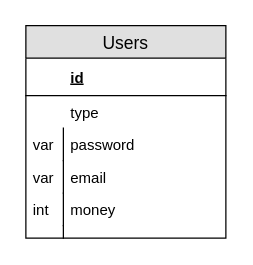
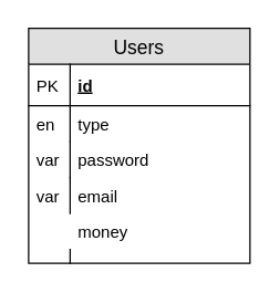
  <mxCell id="0" />
  <mxCell id="1" parent="0" />
  <mxCell id="2" value="Users" style="swimlane;fontStyle=0;childLayout=stackLayout;horizontal=1;startSize=26;fillColor=#e0e0e0;horizontalStack=0;resizeParent=1;resizeParentMax=0;resizeLast=0;collapsible=1;marginBottom=0;swimlaneFillColor=#ffffff;align=center;fontSize=14;" vertex="1" parent="1"><mxGeometry x="20" y="20" width="160" height="170" as="geometry" /></mxCell>
  <mxCell id="3" value="id" style="shape=partialRectangle;top=0;left=0;right=0;bottom=1;align=left;verticalAlign=middle;fillColor=none;spacingLeft=34;spacingRight=4;overflow=hidden;rotatable=0;points=[[0,0.5],[1,0.5]];portConstraint=eastwest;dropTarget=0;fontStyle=5;fontSize=12;" vertex="1" parent="2"><mxGeometry y="26" width="160" height="30" as="geometry" /></mxCell>
+ <mxCell id="4" value="PK" style="shape=partialRectangle;top=0;left=0;bottom=0;fillColor=none;align=left;verticalAlign=middle;spacingLeft=4;spacingRight=4;overflow=hidden;rotatable=0;points=[];portConstraint=eastwest;part=1;fontSize=12;" vertex="1" connectable="0" parent="3"><mxGeometry width="30" height="30" as="geometry" /></mxCell>
  <mxCell id="5" value="type" style="shape=partialRectangle;top=0;left=0;right=0;bottom=0;align=left;verticalAlign=top;fillColor=none;spacingLeft=34;spacingRight=4;overflow=hidden;rotatable=0;points=[[0,0.5],[1,0.5]];portConstraint=eastwest;dropTarget=0;fontSize=12;" vertex="1" parent="2"><mxGeometry y="56" width="160" height="26" as="geometry" /></mxCell>
+ <mxCell id="6" value="en" style="shape=partialRectangle;top=0;left=0;bottom=0;fillColor=none;align=left;verticalAlign=top;spacingLeft=4;spacingRight=4;overflow=hidden;rotatable=0;points=[];portConstraint=eastwest;part=1;fontSize=12;" vertex="1" connectable="0" parent="5"><mxGeometry width="30" height="26" as="geometry" /></mxCell>
  <mxCell id="7" value="password" style="shape=partialRectangle;top=0;left=0;right=0;bottom=0;align=left;verticalAlign=top;fillColor=none;spacingLeft=34;spacingRight=4;overflow=hidden;rotatable=0;points=[[0,0.5],[1,0.5]];portConstraint=eastwest;dropTarget=0;fontSize=12;" vertex="1" parent="2"><mxGeometry y="82" width="160" height="26" as="geometry" /></mxCell>
  <mxCell id="8" value="var" style="shape=partialRectangle;top=0;left=0;bottom=0;fillColor=none;align=left;verticalAlign=top;spacingLeft=4;spacingRight=4;overflow=hidden;rotatable=0;points=[];portConstraint=eastwest;part=1;fontSize=12;" vertex="1" connectable="0" parent="7"><mxGeometry width="30" height="26" as="geometry" /></mxCell>
  <mxCell id="9" value="email" style="shape=partialRectangle;top=0;left=0;right=0;bottom=0;align=left;verticalAlign=top;fillColor=none;spacingLeft=34;spacingRight=4;overflow=hidden;rotatable=0;points=[[0,0.5],[1,0.5]];portConstraint=eastwest;dropTarget=0;fontSize=12;" vertex="1" parent="2"><mxGeometry y="108" width="160" height="26" as="geometry" /></mxCell>
  <mxCell id="10" value="var" style="shape=partialRectangle;top=0;left=0;bottom=0;fillColor=none;align=left;verticalAlign=top;spacingLeft=4;spacingRight=4;overflow=hidden;rotatable=0;points=[];portConstraint=eastwest;part=1;fontSize=12;" vertex="1" connectable="0" parent="9"><mxGeometry width="30" height="26" as="geometry" /></mxCell>
  <mxCell id="11" value="money" style="shape=partialRectangle;top=0;left=0;right=0;bottom=0;align=left;verticalAlign=top;fillColor=none;spacingLeft=34;spacingRight=4;overflow=hidden;rotatable=0;points=[[0,0.5],[1,0.5]];portConstraint=eastwest;dropTarget=0;fontSize=12;" vertex="1" parent="2"><mxGeometry y="134" width="160" height="26" as="geometry" /></mxCell>
- <mxCell id="12" value="int" style="shape=partialRectangle;top=0;left=0;bottom=0;fillColor=none;align=left;verticalAlign=top;spacingLeft=4;spacingRight=4;overflow=hidden;rotatable=0;points=[];portConstraint=eastwest;part=1;fontSize=12;" vertex="1" connectable="0" parent="11"><mxGeometry width="30" height="26" as="geometry" /></mxCell>
  <mxCell id="13" value="" style="shape=partialRectangle;top=0;left=0;right=0;bottom=0;align=left;verticalAlign=top;fillColor=none;spacingLeft=34;spacingRight=4;overflow=hidden;rotatable=0;points=[[0,0.5],[1,0.5]];portConstraint=eastwest;dropTarget=0;fontSize=12;" vertex="1" parent="2"><mxGeometry y="160" width="160" height="10" as="geometry" /></mxCell>
  <mxCell id="14" value="" style="shape=partialRectangle;top=0;left=0;bottom=0;fillColor=none;align=left;verticalAlign=top;spacingLeft=4;spacingRight=4;overflow=hidden;rotatable=0;points=[];portConstraint=eastwest;part=1;fontSize=12;" vertex="1" connectable="0" parent="13"><mxGeometry width="30" height="10" as="geometry" /></mxCell>
